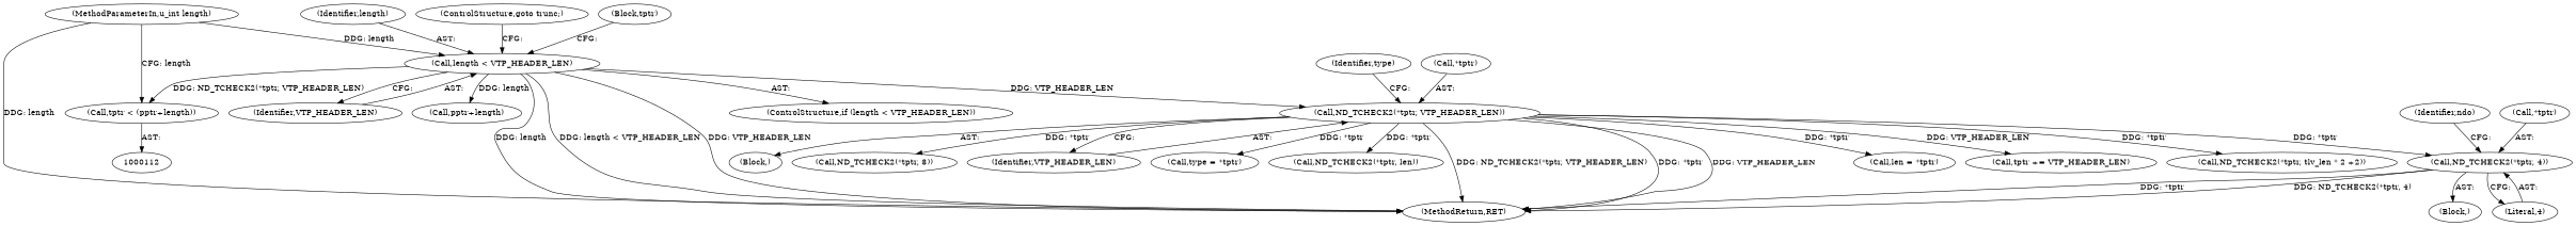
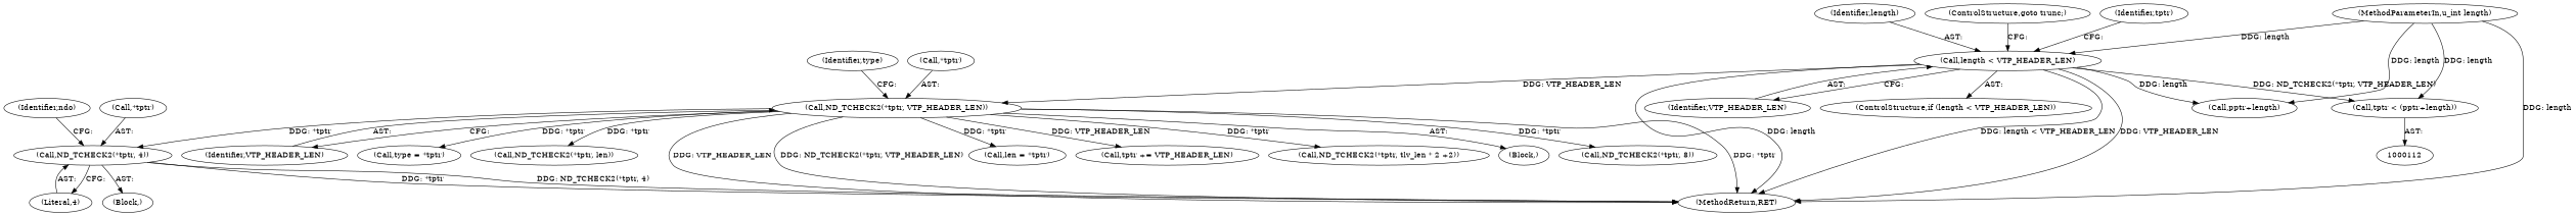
  digraph {
    n1 [label="(Call,ND_TCHECK2(*tptr, 4))"]
    n2 [label="(Block,)"]
    n3 [label="(MethodReturn,RET)"]
    n4 [label="(Literal,4)"]
    n5 [label="(Call,ND_TCHECK2(*tptr, VTP_HEADER_LEN))"]
    n6 [label="(Call,len = *tptr)"]
    n7 [label="(Call,tptr += VTP_HEADER_LEN)"]
    n8 [label="(Call,ND_TCHECK2(*tptr, tlv_len * 2 +2))"]
    n9 [label="(Block,)"]
    n10 [label="(Call,ND_TCHECK2(*tptr, 8))"]
    n11 [label="(Identifier,VTP_HEADER_LEN)"]
    n12 [label="(Call,type = *tptr)"]
    n13 [label="(Call,ND_TCHECK2(*tptr, len))"]
    n14 [label="(Call,length < VTP_HEADER_LEN)"]
    n15 [label="(ControlStructure,if (length < VTP_HEADER_LEN))"]
    n16 [label="(Call,tptr < (pptr+length))"]
    n17 [label="(Identifier,VTP_HEADER_LEN)"]
    n18 [label="(Call,pptr+length)"]
    1000112
    n20 [label="(MethodParameterIn,u_int length)"]
    n21 [label="(Identifier,type)"]
    n22 [label="(Identifier,length)"]
    n23 [label="(Identifier,ndo)"]
    n24 [label="(Call,*tptr)"]
    n25 [label="(Call,*tptr)"]
    n26 [label="(ControlStructure,goto trunc;)"]
-   n27 [label="(Block,tptr)"]
+   n27 [label="(Identifier,tptr)"]
    n1 -> n2 [label="AST: "]
    n1 -> n3 [label="DDG: *tptr"]
    n1 -> n3 [label="DDG: ND_TCHECK2(*tptr, 4)"]
    n1 -> n4 [label="CFG: "]
    n4 -> n1 [label="AST: "]
    n5 -> n1 [label="DDG: *tptr"]
    n5 -> n3 [label="DDG: ND_TCHECK2(*tptr, VTP_HEADER_LEN)"]
    n5 -> n3 [label="DDG: *tptr"]
    n5 -> n3 [label="DDG: VTP_HEADER_LEN"]
    n5 -> n6 [label="DDG: *tptr"]
    n5 -> n7 [label="DDG: VTP_HEADER_LEN"]
    n5 -> n8 [label="DDG: *tptr"]
    n5 -> n9 [label="AST: "]
    n5 -> n10 [label="DDG: *tptr"]
    n5 -> n11 [label="CFG: "]
    n5 -> n12 [label="DDG: *tptr"]
    n5 -> n13 [label="DDG: *tptr"]
    n11 -> n5 [label="AST: "]
    n14 -> n3 [label="DDG: length"]
    n14 -> n3 [label="DDG: length < VTP_HEADER_LEN"]
    n14 -> n3 [label="DDG: VTP_HEADER_LEN"]
    n14 -> n5 [label="DDG: VTP_HEADER_LEN"]
    n14 -> n15 [label="AST: "]
    n14 -> n16 [label="DDG: ND_TCHECK2(*tptr, VTP_HEADER_LEN)"]
    n14 -> n17 [label="CFG: "]
    n14 -> n18 [label="DDG: length"]
    n16 -> 1000112 [label="AST: "]
    n17 -> n14 [label="AST: "]
    n20 -> n3 [label="DDG: length"]
    n20 -> n14 [label="DDG: length"]
-   n20 -> n16 [label="CFG: length"]
+   n20 -> n16 [label="DDG: length"]
+   n20 -> n18 [label="DDG: length"]
    n21 -> n5 [label="CFG: "]
    n22 -> n14 [label="AST: "]
    n23 -> n1 [label="CFG: "]
    n24 -> n1 [label="AST: "]
    n25 -> n5 [label="AST: "]
    n26 -> n14 [label="CFG: "]
    n27 -> n14 [label="CFG: "]
  }
